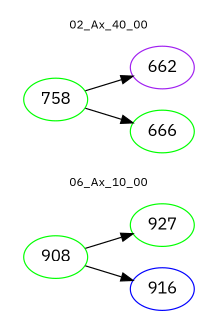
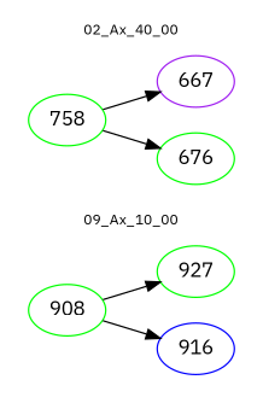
  digraph {
    fontname="IBM Plex Sans"
    rankdir=LR
    node [color=green fontname="IBM Plex Sans"]
    edge [color=black fontname="IBM Plex Sans"]
    n1 [label=908]
    n2 [color=blue label=916]
    n3 [label=927]
    n4 [label=758]
-   n5 [label=666]
-   n6 [color=purple label=662]
+   n5 [label=676]
+   n6 [color=purple label=667]
    subgraph cluster_1 {
      color=white
      fontsize=10
-     label="06_Ax_10_00"
+     label="09_Ax_10_00"
      n1
      n2
      n3
    }
    subgraph cluster_2 {
      color=white
      fontsize=10
      label="02_Ax_40_00"
      n4
      n5
      n6
    }
    n1 -> n2
    n1 -> n3
    n4 -> n5
    n4 -> n6
  }
